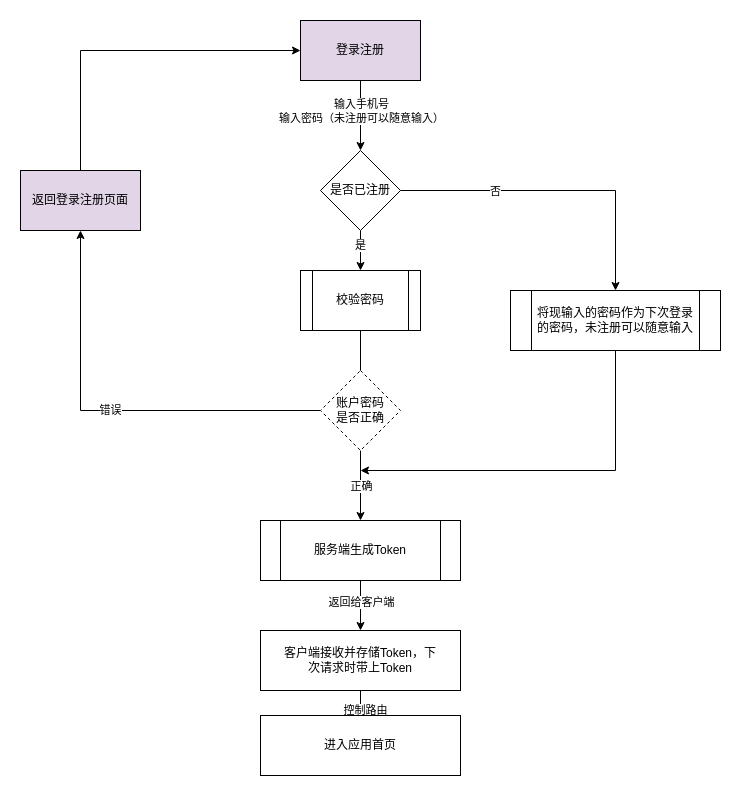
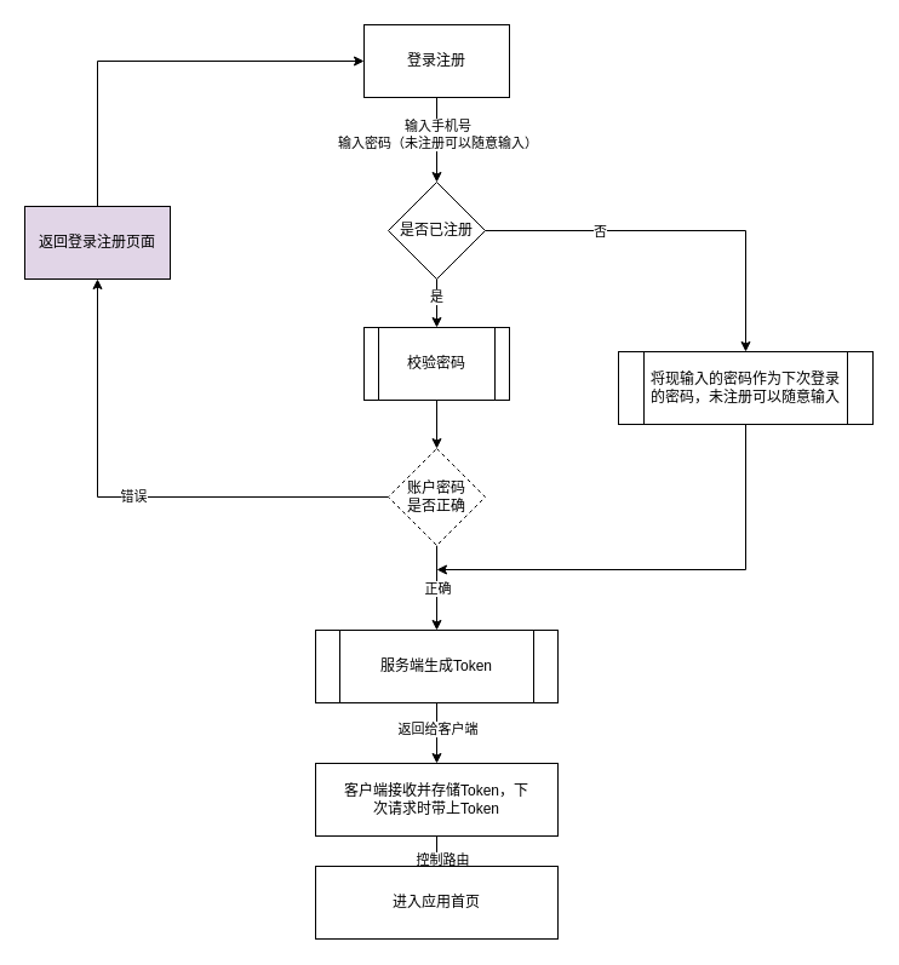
  <mxCell id="0" />
  <mxCell id="1" parent="0" />
  <mxCell id="2" value="" style="edgeStyle=orthogonalEdgeStyle;rounded=0;orthogonalLoop=1;jettySize=auto;html=1;" parent="1" source="4" target="9" edge="1"><mxGeometry relative="1" as="geometry" /></mxCell>
  <mxCell id="3" value="输入手机号&lt;br&gt;输入密码（未注册可以随意输入）" style="edgeLabel;html=1;align=center;verticalAlign=middle;resizable=0;points=[];" parent="2" vertex="1" connectable="0"><mxGeometry x="-0.314" y="-1" relative="1" as="geometry"><mxPoint x="1" y="6" as="offset" /></mxGeometry></mxCell>
- <mxCell id="4" value="登录注册" style="rounded=0;whiteSpace=wrap;html=1;fillColor=#e1d5e7;" parent="1" vertex="1"><mxGeometry x="300" y="20" width="120" height="60" as="geometry" /></mxCell>
+ <mxCell id="4" value="登录注册" style="rounded=0;whiteSpace=wrap;html=1;" parent="1" vertex="1"><mxGeometry x="300" y="20" width="120" height="60" as="geometry" /></mxCell>
  <mxCell id="5" value="" style="edgeStyle=orthogonalEdgeStyle;rounded=0;orthogonalLoop=1;jettySize=auto;html=1;" parent="1" source="9" target="11" edge="1"><mxGeometry relative="1" as="geometry" /></mxCell>
  <mxCell id="6" value="是" style="edgeLabel;html=1;align=center;verticalAlign=middle;resizable=0;points=[];" parent="5" vertex="1" connectable="0"><mxGeometry x="-0.111" y="2" relative="1" as="geometry"><mxPoint x="-3" y="-4" as="offset" /></mxGeometry></mxCell>
  <mxCell id="7" value="" style="edgeStyle=orthogonalEdgeStyle;rounded=0;orthogonalLoop=1;jettySize=auto;html=1;" parent="1" source="9" target="26" edge="1"><mxGeometry relative="1" as="geometry" /></mxCell>
  <mxCell id="8" value="否" style="edgeLabel;html=1;align=center;verticalAlign=middle;resizable=0;points=[];" parent="7" vertex="1" connectable="0"><mxGeometry x="-0.5" y="3" relative="1" as="geometry"><mxPoint x="15" y="3" as="offset" /></mxGeometry></mxCell>
  <mxCell id="9" value="是否已注册" style="rhombus;whiteSpace=wrap;html=1;rounded=0;" parent="1" vertex="1"><mxGeometry x="320" y="150" width="80" height="80" as="geometry" /></mxCell>
- <mxCell id="10" value="" style="edgeStyle=orthogonalEdgeStyle;rounded=0;orthogonalLoop=1;jettySize=auto;html=1;exitX=0.5;exitY=1;exitDx=0;exitDy=0;endArrow=none;" parent="1" source="11" target="15" edge="1"><mxGeometry relative="1" as="geometry"><mxPoint x="360" y="300" as="sourcePoint" /></mxGeometry></mxCell>
+ <mxCell id="10" value="" style="edgeStyle=orthogonalEdgeStyle;rounded=0;orthogonalLoop=1;jettySize=auto;html=1;exitX=0.5;exitY=1;exitDx=0;exitDy=0;" parent="1" source="11" target="15" edge="1"><mxGeometry relative="1" as="geometry"><mxPoint x="360" y="300" as="sourcePoint" /></mxGeometry></mxCell>
  <mxCell id="11" value="校验密码" style="shape=process;whiteSpace=wrap;html=1;backgroundOutline=1;" parent="1" vertex="1"><mxGeometry x="300" y="270" width="120" height="60" as="geometry" /></mxCell>
  <mxCell id="12" value="" style="edgeStyle=orthogonalEdgeStyle;rounded=0;orthogonalLoop=1;jettySize=auto;html=1;entryX=0.5;entryY=0;entryDx=0;entryDy=0;" parent="1" source="15" target="18" edge="1"><mxGeometry relative="1" as="geometry"><mxPoint x="360" y="540" as="targetPoint" /></mxGeometry></mxCell>
  <mxCell id="13" value="正确" style="edgeLabel;html=1;align=center;verticalAlign=middle;resizable=0;points=[];" parent="12" vertex="1" connectable="0"><mxGeometry x="-0.489" y="2" relative="1" as="geometry"><mxPoint x="-2" y="17" as="offset" /></mxGeometry></mxCell>
  <mxCell id="14" value="错误" style="edgeStyle=orthogonalEdgeStyle;rounded=0;orthogonalLoop=1;jettySize=auto;html=1;" parent="1" source="15" target="24" edge="1"><mxGeometry relative="1" as="geometry" /></mxCell>
  <mxCell id="15" value="账户密码&lt;br&gt;是否正确" style="rhombus;whiteSpace=wrap;html=1;rounded=0;dashed=1;" parent="1" vertex="1"><mxGeometry x="320" y="370" width="80" height="80" as="geometry" /></mxCell>
  <mxCell id="16" value="" style="edgeStyle=orthogonalEdgeStyle;rounded=0;orthogonalLoop=1;jettySize=auto;html=1;" parent="1" source="18" target="21" edge="1"><mxGeometry relative="1" as="geometry" /></mxCell>
  <mxCell id="17" value="返回给客户端" style="edgeLabel;html=1;align=center;verticalAlign=middle;resizable=0;points=[];" parent="16" vertex="1" connectable="0"><mxGeometry x="-0.15" y="-1" relative="1" as="geometry"><mxPoint x="1" as="offset" /></mxGeometry></mxCell>
  <mxCell id="18" value="服务端生成Token" style="shape=process;whiteSpace=wrap;html=1;backgroundOutline=1;" parent="1" vertex="1"><mxGeometry x="260" y="520" width="200" height="60" as="geometry" /></mxCell>
  <mxCell id="19" value="" style="edgeStyle=orthogonalEdgeStyle;rounded=0;orthogonalLoop=1;jettySize=auto;html=1;" parent="1" source="21" target="22" edge="1"><mxGeometry relative="1" as="geometry" /></mxCell>
  <mxCell id="20" value="控制路由" style="edgeLabel;html=1;align=center;verticalAlign=middle;resizable=0;points=[];" parent="19" vertex="1" connectable="0"><mxGeometry x="-0.225" y="-2" relative="1" as="geometry"><mxPoint x="2" as="offset" /></mxGeometry></mxCell>
  <mxCell id="21" value="客户端接收并存储Token，下次请求时带上Token" style="shape=process;whiteSpace=wrap;html=1;backgroundOutline=1;size=0;spacingLeft=20;spacingRight=20;" parent="1" vertex="1"><mxGeometry x="260" y="630" width="200" height="60" as="geometry" /></mxCell>
  <mxCell id="22" value="进入应用首页" style="whiteSpace=wrap;html=1;spacingLeft=20;spacingRight=20;" parent="1" vertex="1"><mxGeometry x="260" y="715" width="200" height="60" as="geometry" /></mxCell>
  <mxCell id="23" style="edgeStyle=orthogonalEdgeStyle;rounded=0;orthogonalLoop=1;jettySize=auto;html=1;entryX=0;entryY=0.5;entryDx=0;entryDy=0;" parent="1" source="24" target="4" edge="1"><mxGeometry relative="1" as="geometry"><Array as="points"><mxPoint x="80" y="50" /></Array></mxGeometry></mxCell>
  <mxCell id="24" value="返回登录注册页面" style="whiteSpace=wrap;html=1;rounded=0;fillColor=#e1d5e7;" parent="1" vertex="1"><mxGeometry x="20" y="170" width="120" height="60" as="geometry" /></mxCell>
  <mxCell id="25" value="" style="edgeStyle=orthogonalEdgeStyle;rounded=0;orthogonalLoop=1;jettySize=auto;html=1;" parent="1" edge="1"><mxGeometry relative="1" as="geometry"><mxPoint x="615" y="320" as="sourcePoint" /><mxPoint x="360" y="470" as="targetPoint" /><Array as="points"><mxPoint x="615" y="470" /></Array></mxGeometry></mxCell>
  <mxCell id="26" value="将现输入的密码作为下次登录的密码，未注册可以随意输入" style="shape=process;whiteSpace=wrap;html=1;backgroundOutline=1;" parent="1" vertex="1"><mxGeometry x="510" y="290" width="210" height="60" as="geometry" /></mxCell>
